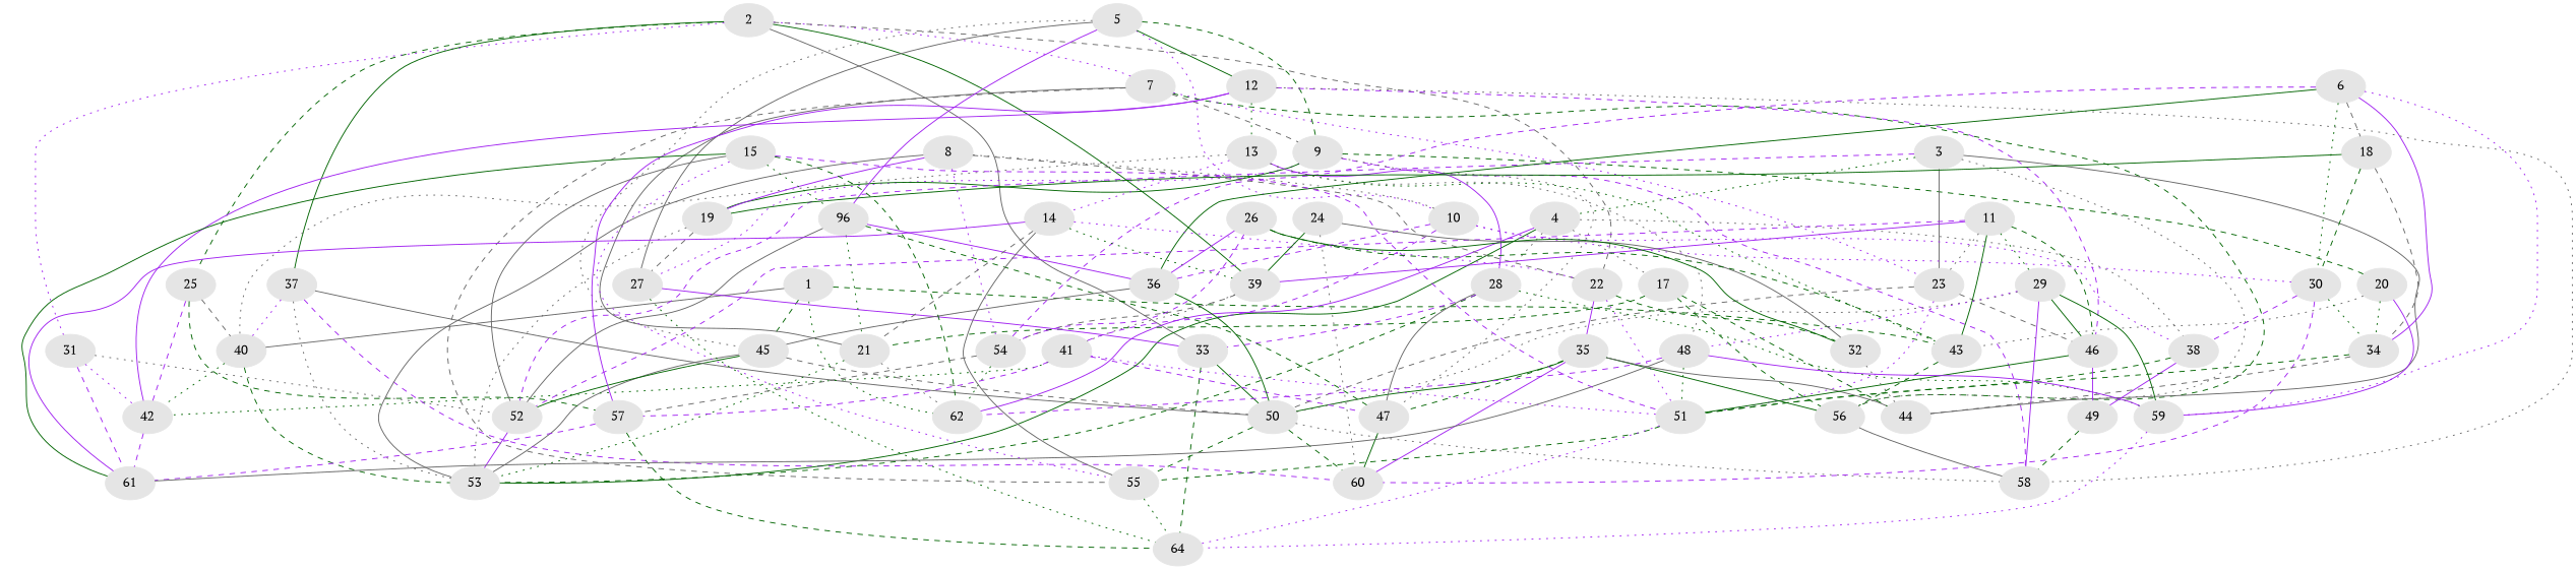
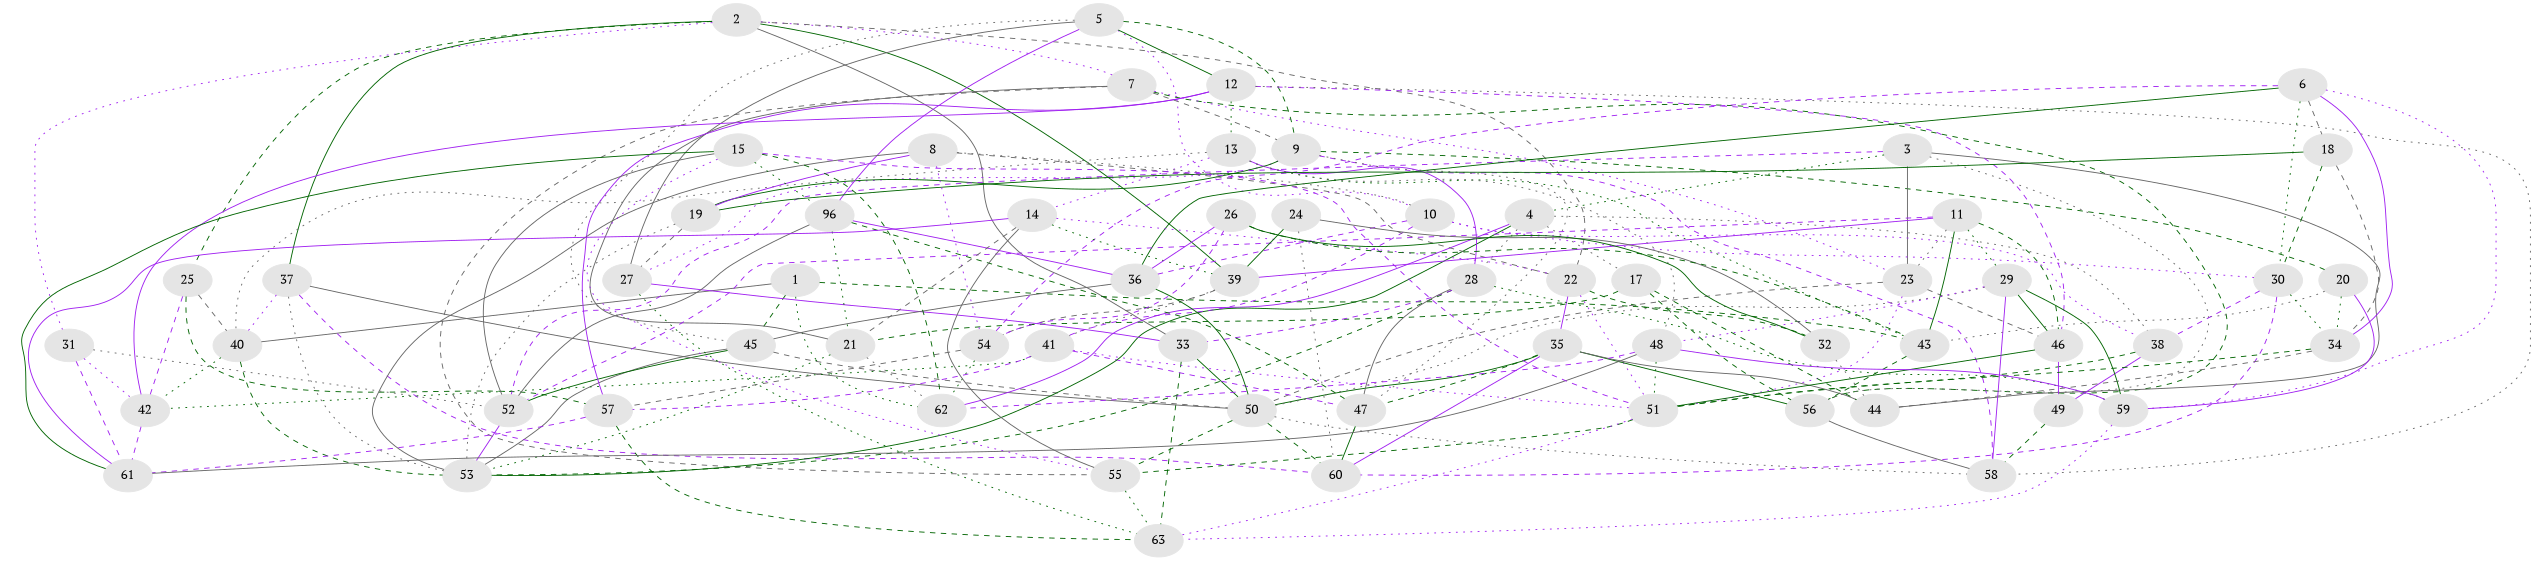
  graph {
    fontname="PT Serif"
    node [color=gray90 fontname="PT Serif" style=filled]
    edge [color=darkgreen fontname="PT Serif" style=dashed weight=1.0]
    1
    40
    43
    45
    62
    53
    42
    56
    52
    50
    2
    7
    22
    25
    31
    33
    37
    39
    23
    9
    21
    55
    51
    32
    35
    57
    61
-   63 [label=64]
+   63
    60
    54
    41
    3
    4
    44
    17
    28
    38
    46
    27
    58
    59
    47
    49
    5
    10
    12
    n47 [label=96]
    19
    20
    30
    36
    13
    6
    18
    34
    8
    11
    29
    48
    14
    15
    24
    26
    1 -- 40 [color=gray40 style=solid]
    1 -- 43
    1 -- 45
    1 -- 62 [style=dotted]
    40 -- 53
    40 -- 42 [style=dotted]
    43 -- 56
    45 -- 53 [color=gray40 style=solid]
    45 -- 52 [style=solid]
    45 -- 50 [color=gray40]
    42 -- 61 [color=purple]
    56 -- 58 [color=gray40 style=solid]
    52 -- 53 [color=purple style=solid]
    50 -- 55
    50 -- 60
    50 -- 58 [color=gray40 style=dotted]
    2 -- 7 [color=purple style=dotted]
    2 -- 22 [color=gray40]
    2 -- 25
    2 -- 31 [color=purple style=dotted weight=2.0]
    2 -- 33 [color=gray40 style=solid]
    2 -- 37 [style=solid]
    2 -- 39 [style=solid]
    7 -- 56
    7 -- 23 [color=purple style=dotted]
    7 -- 9 [color=gray40]
    7 -- 21 [color=gray40 style=solid]
    7 -- 55 [color=gray40]
    22 -- 51 [color=purple style=dotted]
    22 -- 32
    22 -- 35 [color=purple style=solid]
    25 -- 40 [color=gray40]
    25 -- 42 [color=purple]
    25 -- 57
    31 -- 42 [color=purple style=dotted]
    31 -- 52 [color=gray40 style=dotted weight=2.0]
    31 -- 61 [color=purple]
    33 -- 50 [style=solid]
    33 -- 63
    37 -- 40 [color=purple style=dotted]
    37 -- 53 [color=gray40 style=dotted weight=2.0]
    37 -- 50 [color=gray40 style=solid]
    37 -- 60 [color=purple]
    39 -- 54 [color=gray40]
    39 -- 41 [color=gray40 style=dotted]
    23 -- 50 [color=gray40]
    23 -- 51 [color=purple style=dotted]
    23 -- 46 [color=gray40]
    9 -- 27 [color=purple style=dotted]
    9 -- 58 [color=purple]
    9 -- 47 [color=gray40 style=dotted]
    9 -- 19 [style=solid]
    9 -- 20
    21 -- 62 [color=gray40 style=dotted]
    21 -- 53 [style=dotted]
    55 -- 63 [style=dotted]
    51 -- 55
    51 -- 63 [color=purple style=dotted]
    32 -- 44 [color=gray40 style=dotted weight=2.0]
    35 -- 56 [style=solid]
    35 -- 50 [style=solid]
    35 -- 60 [color=purple style=solid]
    35 -- 44 [color=gray40 style=solid]
    35 -- 47
    57 -- 61 [color=purple]
    57 -- 63
    54 -- 62 [style=dotted]
    54 -- 57 [color=gray40]
    41 -- 42 [style=dotted]
    41 -- 51 [color=purple style=dotted]
    41 -- 57 [color=purple]
    41 -- 47 [color=purple]
    3 -- 56 [color=gray40 style=dotted]
    3 -- 52 [color=purple]
    3 -- 23 [color=gray40 style=solid]
    3 -- 4 [style=dotted]
    3 -- 44 [color=gray40 style=solid]
    4 -- 62 [color=purple style=solid]
    4 -- 53 [style=solid]
    4 -- 17 [color=gray40 style=dotted]
    4 -- 28 [color=gray40 style=dotted]
    4 -- 38 [color=gray40 style=dotted]
    17 -- 56
    17 -- 21
    17 -- 44
    28 -- 53
    28 -- 33 [color=purple]
    28 -- 59 [style=dotted]
    28 -- 47 [color=gray40 style=solid]
    38 -- 51
    38 -- 49 [color=purple style=solid weight=2.0]
    46 -- 51 [style=solid]
    46 -- 49 [color=purple style=solid]
    27 -- 33 [color=purple style=solid weight=2.0]
    27 -- 63 [style=dotted]
    59 -- 63 [color=purple style=dotted]
    47 -- 60 [style=solid]
    49 -- 58
    5 -- 45 [color=gray40 style=dotted]
    5 -- 9
    5 -- 27 [color=gray40 style=solid]
    5 -- 10 [color=purple style=dotted]
    5 -- 12 [style=solid]
    5 -- n47 [color=purple style=solid]
    10 -- 41 [color=purple]
    10 -- 38 [color=purple style=dotted]
    10 -- 30 [color=purple style=dotted]
    10 -- 36 [color=purple]
    12 -- 42 [color=purple style=solid]
    12 -- 57 [color=purple style=solid]
    12 -- 46 [color=purple]
    12 -- 58 [color=gray40 style=dotted]
    12 -- 13 [style=dotted]
    n47 -- 52 [color=gray40 style=solid]
    n47 -- 21 [style=dotted]
    n47 -- 47
    n47 -- 36 [color=purple style=solid]
    19 -- 53 [color=gray40 style=dotted]
    19 -- 27 [color=gray40]
    20 -- 43 [color=gray40 style=dotted]
    20 -- 59 [color=purple style=solid]
    20 -- 34 [style=dotted]
    30 -- 60 [color=purple]
    30 -- 38 [color=purple]
    30 -- 34 [style=dotted]
    36 -- 45 [color=gray40 style=solid]
    36 -- 50 [style=solid]
    13 -- 40 [color=gray40 style=dotted]
    13 -- 43 [style=dotted]
    13 -- 28 [color=purple style=solid]
    13 -- 48 [color=gray40 style=dotted]
    13 -- 14 [color=purple style=dotted]
    6 -- 54 [color=purple]
    6 -- 59 [color=purple style=dotted]
    6 -- 30 [style=dotted]
    6 -- 36 [style=solid]
    6 -- 18 [color=gray40]
    6 -- 34 [color=purple style=solid]
    18 -- 19 [style=solid]
    18 -- 30
    18 -- 34 [color=gray40]
    34 -- 51
    34 -- 44 [color=gray40]
    8 -- 53 [color=gray40 style=solid]
    8 -- 22 [color=gray40]
    8 -- 54 [color=purple style=dotted]
    8 -- 10 [color=gray40 style=dotted]
    8 -- 19 [color=purple style=solid weight=2.0]
    11 -- 43 [style=solid]
    11 -- 52 [color=purple]
    11 -- 39 [color=purple style=solid]
    11 -- 23 [color=gray40 style=dotted]
    11 -- 46
    11 -- 29 [style=dotted]
    29 -- 50 [color=gray40 style=dotted]
    29 -- 46 [style=solid]
    29 -- 58 [color=purple style=solid]
    29 -- 59 [style=solid]
    29 -- 48 [color=purple style=dotted]
    48 -- 62 [color=purple]
    48 -- 51 [style=dotted]
    48 -- 61 [color=gray40 style=solid]
    48 -- 59 [color=purple style=solid]
    14 -- 22 [color=purple style=dotted]
    14 -- 39 [style=dotted]
    14 -- 21 [color=gray40]
    14 -- 55 [color=gray40 style=solid]
    14 -- 61 [color=purple style=solid]
    15 -- 62
    15 -- 52 [color=gray40 style=solid]
    15 -- 55 [color=purple style=dotted]
    15 -- 51 [color=purple]
    15 -- 61 [style=solid]
    15 -- n47 [style=dotted]
    24 -- 39 [style=solid]
    24 -- 32 [color=gray40 style=solid weight=2.0]
    24 -- 60 [color=gray40 style=dotted]
    26 -- 43
    26 -- 32 [style=solid]
    26 -- 54 [color=purple]
    26 -- 36 [color=purple style=solid]
  }
